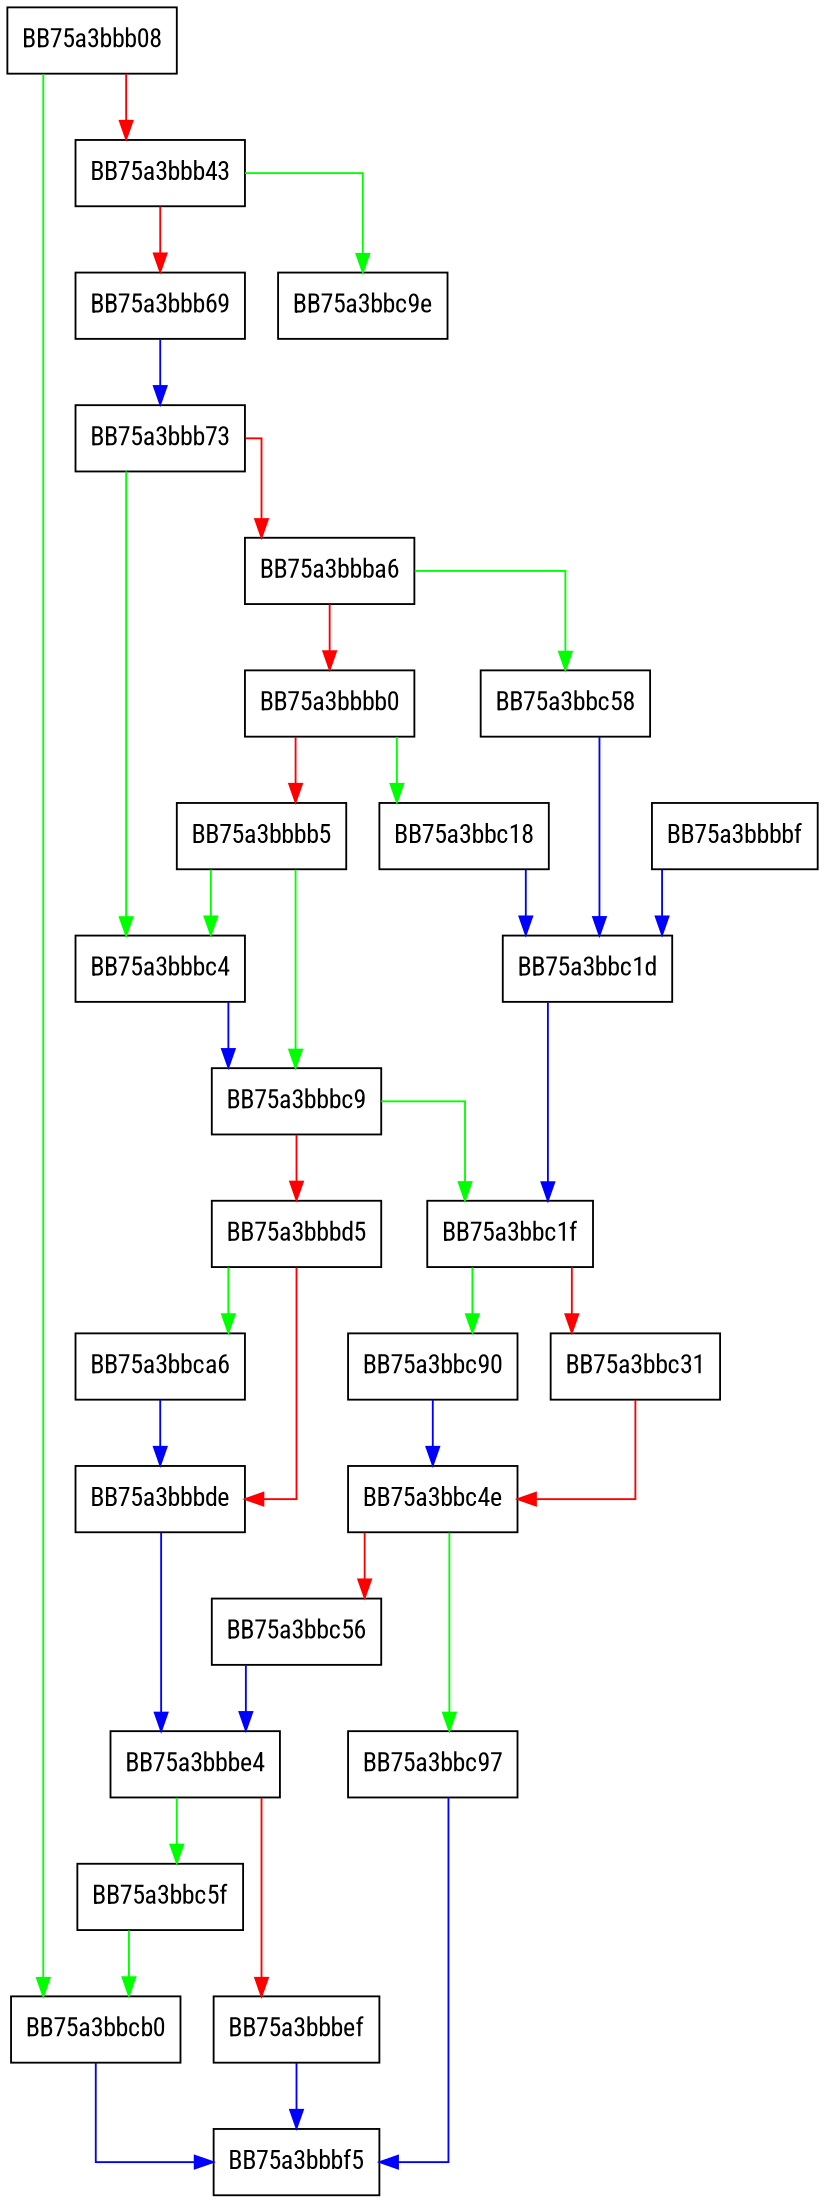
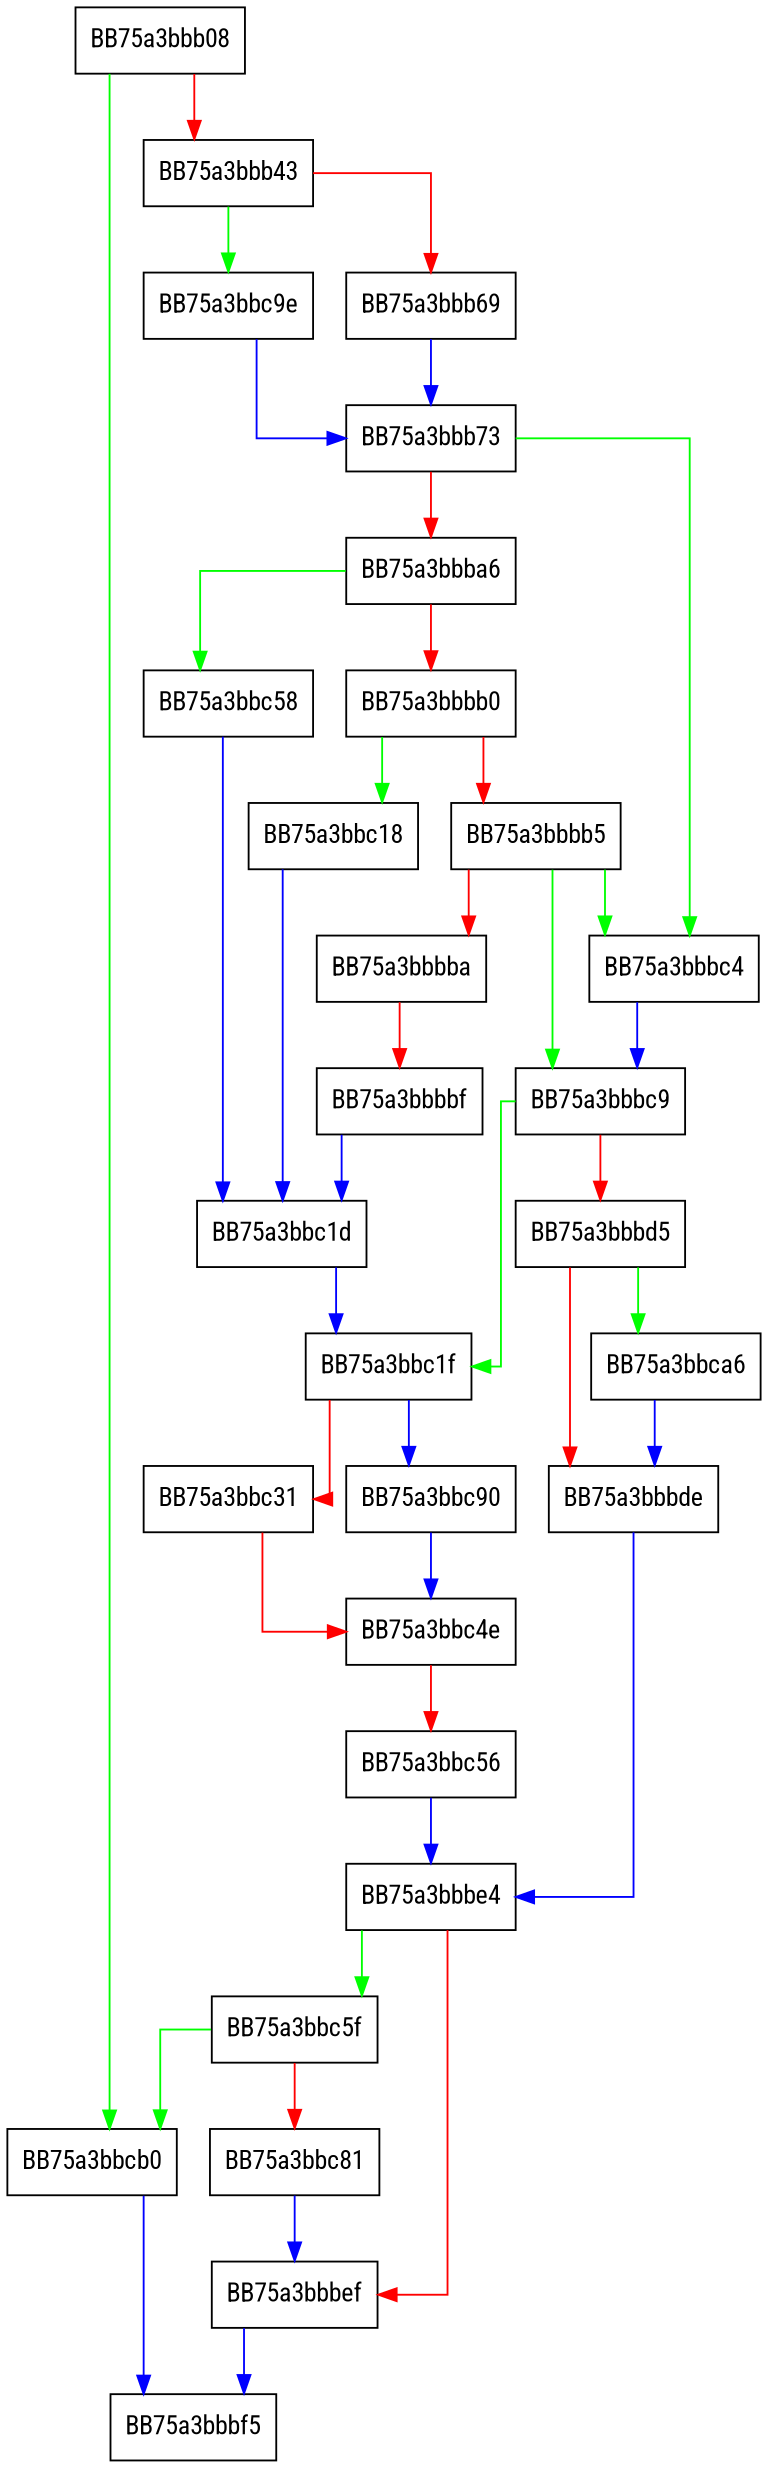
  digraph {
    fontname="Roboto Condensed"
    splines=ortho
    node [fontname="Roboto Condensed" shape=box]
    edge [color=blue fontname="Roboto Condensed"]
    BB75a3bbb08
    BB75a3bbcb0
    BB75a3bbb43
    BB75a3bbbf5
    BB75a3bbc9e
    BB75a3bbb69
    BB75a3bbb73
    BB75a3bbbc4
    BB75a3bbba6
    BB75a3bbbc9
    BB75a3bbc58
    BB75a3bbbb0
    BB75a3bbc1f
    BB75a3bbbd5
    BB75a3bbc1d
    BB75a3bbc18
    BB75a3bbbb5
+   BB75a3bbbba
    BB75a3bbbbf
    BB75a3bbc90
    BB75a3bbc31
    BB75a3bbca6
    BB75a3bbbde
    BB75a3bbc4e
    BB75a3bbbe4
    BB75a3bbc5f
    BB75a3bbbef
-   BB75a3bbc97
+   BB75a3bbc81
    BB75a3bbc56
    BB75a3bbb08 -> BB75a3bbcb0 [color=green]
    BB75a3bbb08 -> BB75a3bbb43 [color=red]
    BB75a3bbcb0 -> BB75a3bbbf5
    BB75a3bbb43 -> BB75a3bbc9e [color=green]
    BB75a3bbb43 -> BB75a3bbb69 [color=red]
+   BB75a3bbc9e -> BB75a3bbb73
    BB75a3bbb69 -> BB75a3bbb73
    BB75a3bbb73 -> BB75a3bbbc4 [color=green]
    BB75a3bbb73 -> BB75a3bbba6 [color=red]
    BB75a3bbbc4 -> BB75a3bbbc9
    BB75a3bbba6 -> BB75a3bbc58 [color=green]
    BB75a3bbba6 -> BB75a3bbbb0 [color=red]
    BB75a3bbbc9 -> BB75a3bbc1f [color=green]
    BB75a3bbbc9 -> BB75a3bbbd5 [color=red]
    BB75a3bbc58 -> BB75a3bbc1d
    BB75a3bbbb0 -> BB75a3bbc18 [color=green]
    BB75a3bbbb0 -> BB75a3bbbb5 [color=red]
-   BB75a3bbc1f -> BB75a3bbc90 [color=green]
+   BB75a3bbc1f -> BB75a3bbc90
    BB75a3bbc1f -> BB75a3bbc31 [color=red]
    BB75a3bbbd5 -> BB75a3bbca6 [color=green]
    BB75a3bbbd5 -> BB75a3bbbde [color=red]
    BB75a3bbc1d -> BB75a3bbc1f
    BB75a3bbc18 -> BB75a3bbc1d
    BB75a3bbbb5 -> BB75a3bbbc4 [color=green]
    BB75a3bbbb5 -> BB75a3bbbc9 [color=green]
+   BB75a3bbbb5 -> BB75a3bbbba [color=red]
+   BB75a3bbbba -> BB75a3bbbbf [color=red]
    BB75a3bbbbf -> BB75a3bbc1d
    BB75a3bbc90 -> BB75a3bbc4e
    BB75a3bbc31 -> BB75a3bbc4e [color=red]
    BB75a3bbca6 -> BB75a3bbbde
    BB75a3bbbde -> BB75a3bbbe4
-   BB75a3bbc4e -> BB75a3bbc97 [color=green]
    BB75a3bbc4e -> BB75a3bbc56 [color=red]
    BB75a3bbbe4 -> BB75a3bbc5f [color=green]
    BB75a3bbbe4 -> BB75a3bbbef [color=red]
    BB75a3bbc5f -> BB75a3bbcb0 [color=green]
+   BB75a3bbc5f -> BB75a3bbc81 [color=red]
    BB75a3bbbef -> BB75a3bbbf5
-   BB75a3bbc97 -> BB75a3bbbf5
+   BB75a3bbc81 -> BB75a3bbbef
    BB75a3bbc56 -> BB75a3bbbe4
  }
